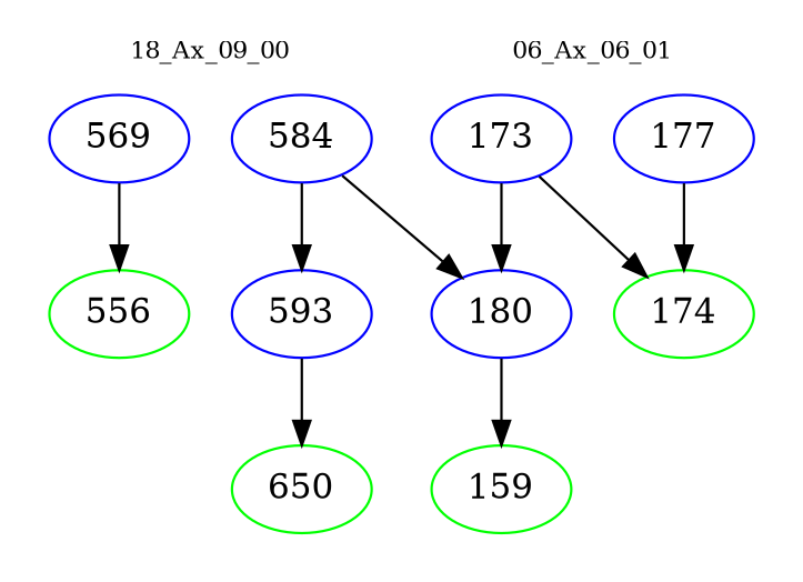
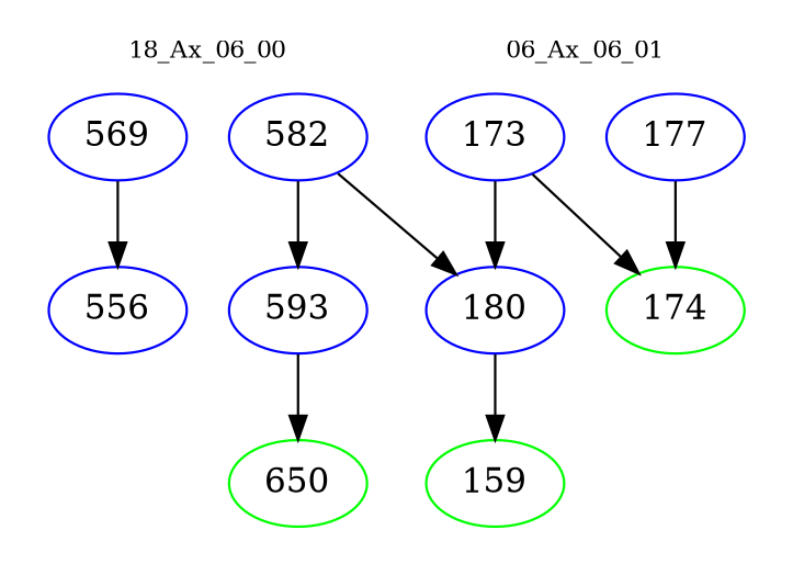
  digraph {
    node [color=blue]
    edge [color=black]
-   n1 [label=584]
+   n1 [label=582]
    n2 [label=569]
    n3 [label=593]
-   n4 [color=green label=556]
+   n4 [label=556]
    n5 [color=green label=650]
    n6 [label=173]
    n7 [label=180]
    n8 [label=177]
    n9 [color=green label=159]
    n10 [color=green label=174]
    subgraph cluster_1 {
      color=white
      fontsize=10
-     label="18_Ax_09_00"
+     label="18_Ax_06_00"
      n1
      n2
      n3
      n4
      n5
    }
    subgraph cluster_2 {
      color=white
      fontsize=10
      label="06_Ax_06_01"
      n6
      n7
      n8
      n9
      n10
    }
    n1 -> n3
    n1 -> n7
    n2 -> n4
    n3 -> n5
    n6 -> n7
    n6 -> n10
    n7 -> n9
    n8 -> n10
  }
